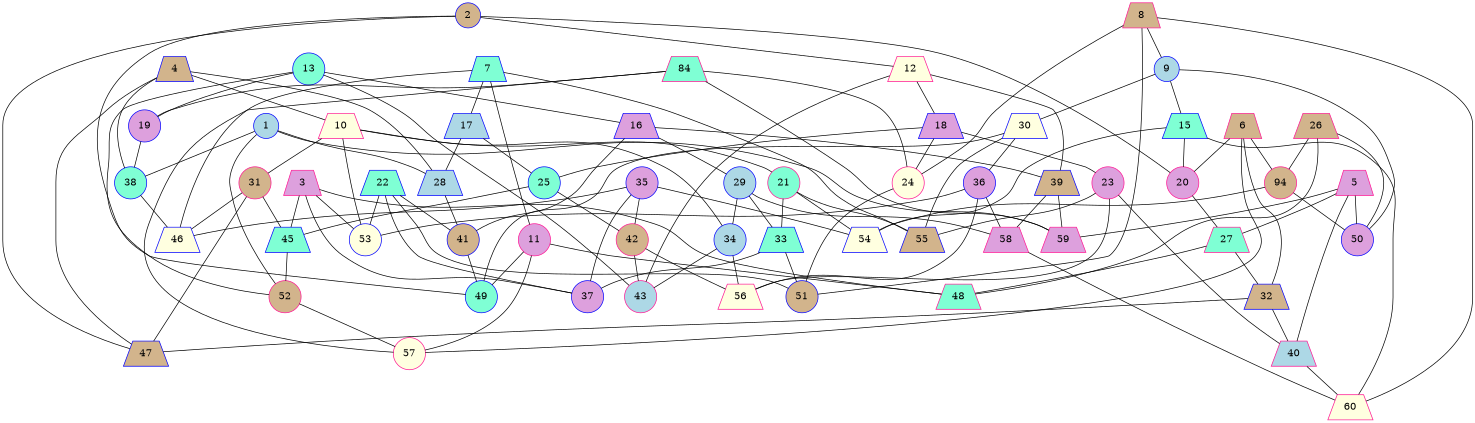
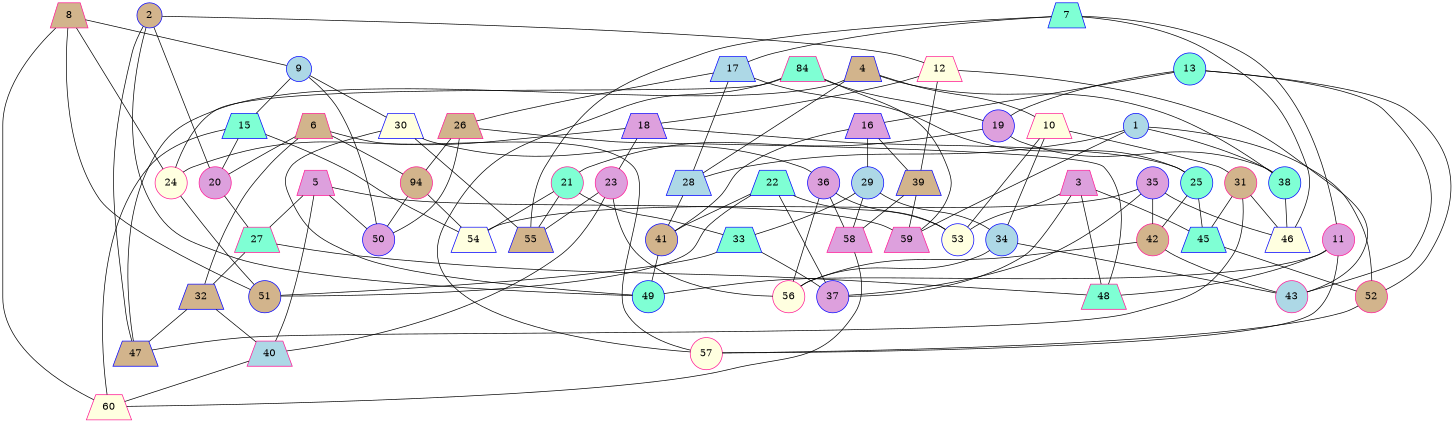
  graph {
    node [color=blue fillcolor=tan shape=trapezium style=filled]
    1 [fillcolor=lightblue shape=circle]
    28 [fillcolor=lightblue]
    38 [fillcolor=aquamarine shape=circle]
    52 [color=deeppink shape=circle]
    59 [color=deeppink fillcolor=plum]
    41 [shape=circle]
    46 [fillcolor=lightyellow]
    57 [color=deeppink fillcolor=lightyellow shape=circle]
    2 [shape=circle]
    12 [color=deeppink fillcolor=lightyellow]
    20 [color=deeppink fillcolor=plum shape=circle]
    47
    49 [fillcolor=aquamarine shape=circle]
    18 [fillcolor=plum]
    39
    43 [color=deeppink fillcolor=lightblue shape=circle]
    27 [color=deeppink fillcolor=aquamarine]
    3 [color=deeppink fillcolor=plum]
    37 [fillcolor=plum shape=circle]
    45 [fillcolor=aquamarine]
    48 [color=deeppink fillcolor=aquamarine]
    53 [fillcolor=lightyellow shape=circle]
    4
    10 [color=deeppink fillcolor=lightyellow]
    31 [color=deeppink shape=circle]
    34 [fillcolor=lightblue shape=circle]
    5 [color=deeppink fillcolor=plum]
    40 [color=deeppink fillcolor=lightblue]
    50 [fillcolor=plum shape=circle]
    32
    60 [color=deeppink fillcolor=lightyellow]
    6 [color=deeppink]
    n33 [color=deeppink label=94 shape=circle]
    54 [fillcolor=lightyellow]
    7 [fillcolor=aquamarine]
    11 [color=deeppink fillcolor=plum shape=circle]
    17 [fillcolor=lightblue]
    55
    25 [fillcolor=aquamarine shape=circle]
    26 [color=deeppink]
    8 [color=deeppink]
    9 [fillcolor=lightblue shape=circle]
    24 [color=deeppink fillcolor=lightyellow shape=circle]
    51 [shape=circle]
    15 [fillcolor=aquamarine]
    30 [fillcolor=lightyellow]
    36 [fillcolor=plum shape=circle]
-   56 [color=deeppink fillcolor=lightyellow]
+   56 [color=deeppink fillcolor=lightyellow shape=circle]
    23 [color=deeppink fillcolor=plum shape=circle]
    58 [color=deeppink fillcolor=plum]
    13 [fillcolor=aquamarine shape=circle]
    16 [fillcolor=plum]
    19 [fillcolor=plum shape=circle]
    29 [fillcolor=lightblue shape=circle]
    21 [color=deeppink fillcolor=aquamarine shape=circle]
    n56 [color=deeppink fillcolor=aquamarine label=84]
    33 [fillcolor=aquamarine]
    42 [color=deeppink shape=circle]
    22 [fillcolor=aquamarine]
    35 [fillcolor=plum shape=circle]
    1 -- 28
    1 -- 38
    1 -- 52
    1 -- 59
    28 -- 41
    38 -- 46
    52 -- 57
    41 -- 49
    2 -- 12
    2 -- 20
    2 -- 47
    2 -- 49
    12 -- 18
    12 -- 39
    12 -- 43
    20 -- 27
    18 -- 25
    18 -- 24
    18 -- 23
    39 -- 59
    39 -- 58
    27 -- 48
    27 -- 32
    3 -- 37
    3 -- 45
    3 -- 48
    3 -- 53
    45 -- 52
    4 -- 28
    4 -- 38
    4 -- 47
    4 -- 10
    10 -- 53
    10 -- 31
    10 -- 34
    31 -- 46
    31 -- 47
    31 -- 45
    34 -- 43
    34 -- 56
    5 -- 59
    5 -- 27
    5 -- 40
    5 -- 50
    40 -- 60
    32 -- 47
    32 -- 40
    6 -- 57
    6 -- 20
    6 -- 32
    6 -- n33
    n33 -- 50
    n33 -- 54
    7 -- 46
    7 -- 11
    7 -- 17
    7 -- 55
    11 -- 57
    11 -- 49
    11 -- 48
    17 -- 28
    17 -- 25
+   17 -- 26
    25 -- 45
    25 -- 42
    26 -- 48
    26 -- 50
    26 -- n33
    8 -- 60
    8 -- 9
    8 -- 24
    8 -- 51
    9 -- 50
    9 -- 15
    9 -- 30
    24 -- 51
    15 -- 20
    15 -- 60
    15 -- 54
    30 -- 49
    30 -- 55
    30 -- 36
    36 -- 53
    36 -- 56
    36 -- 58
    23 -- 40
    23 -- 55
    23 -- 56
    58 -- 60
    13 -- 52
    13 -- 43
    13 -- 16
    13 -- 19
    16 -- 41
    16 -- 39
    16 -- 29
    19 -- 38
-   10 -- 21
+   19 -- 21
    29 -- 34
    29 -- 58
    29 -- 33
    21 -- 54
    21 -- 55
    21 -- 33
    n56 -- 59
    n56 -- 57
    n56 -- 24
    n56 -- 19
    33 -- 37
    33 -- 51
    42 -- 43
    42 -- 56
    22 -- 41
    22 -- 37
    22 -- 53
    22 -- 51
    35 -- 46
    35 -- 37
    35 -- 54
    35 -- 42
  }
